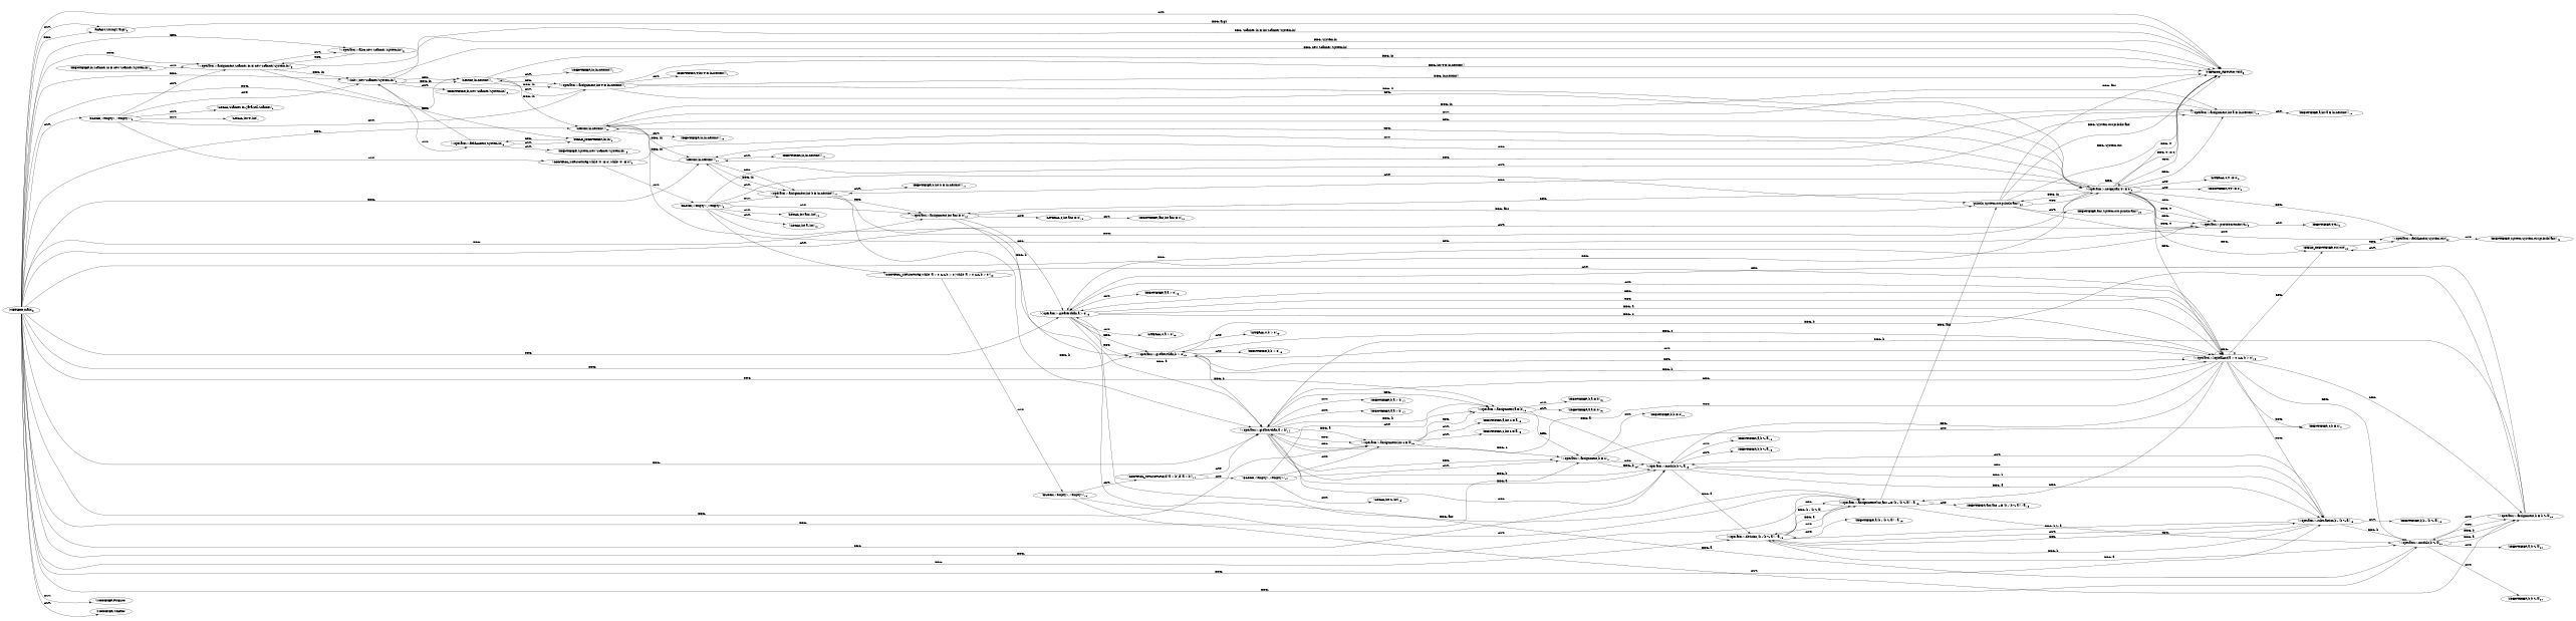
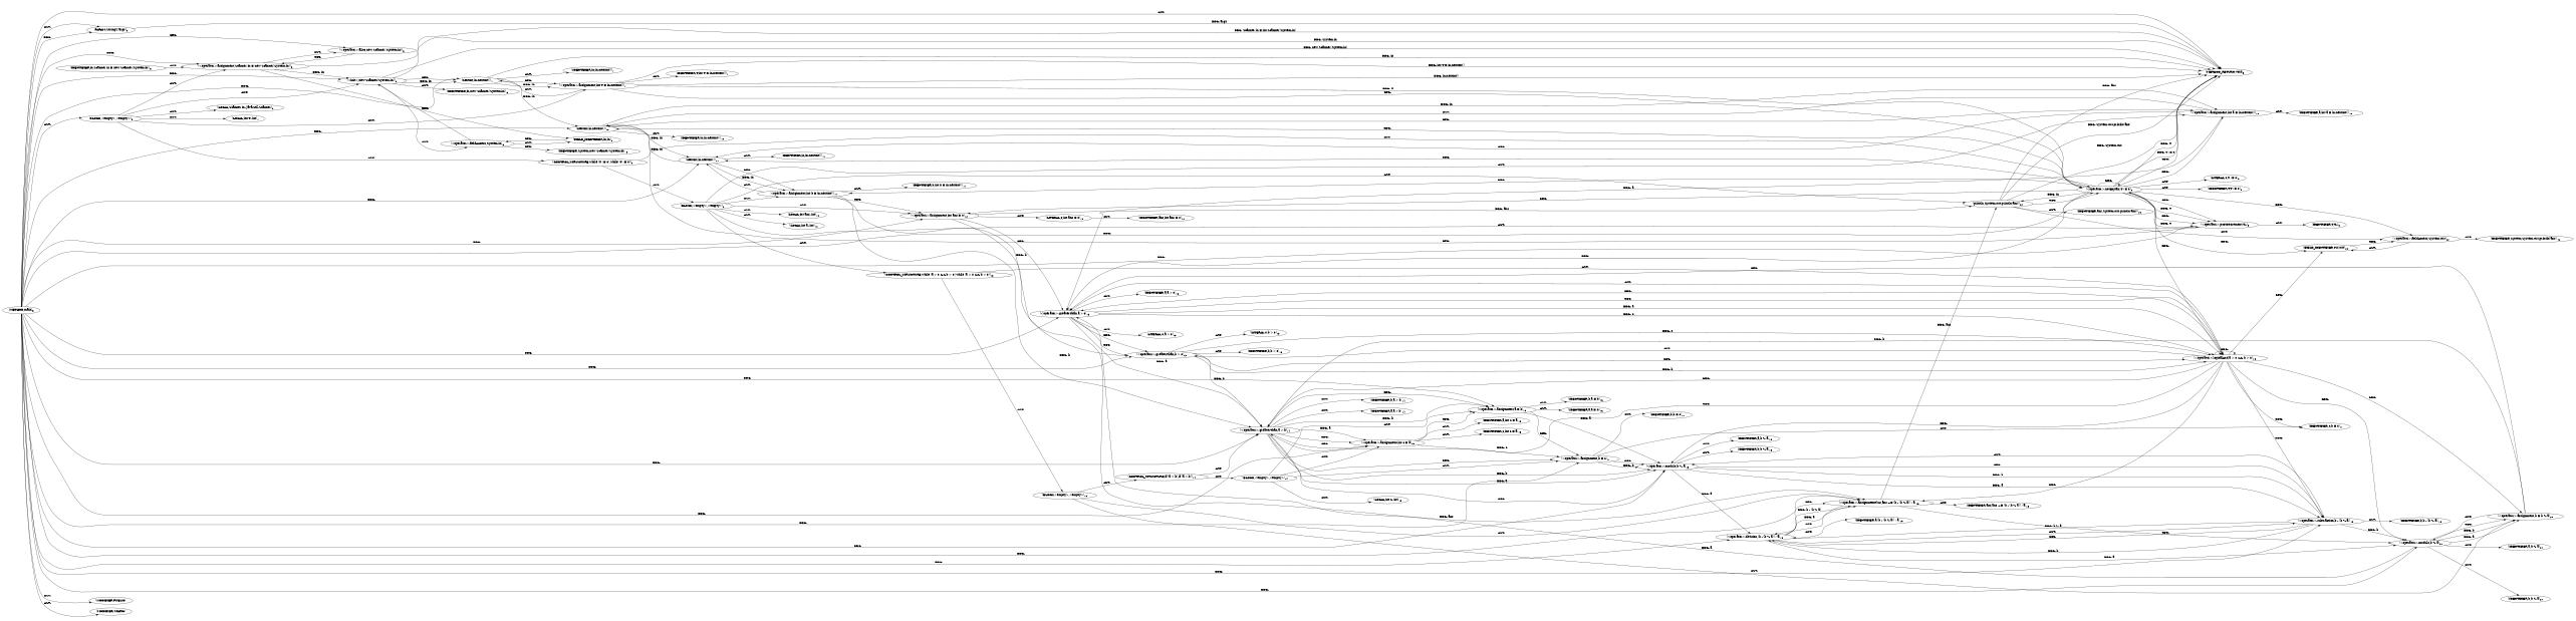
  digraph {
    rankdir=LR
    n1 [label=<(METHOD,main)<SUB>5</SUB>>]
    n2 [label=<(PARAM,String[] args)<SUB>5</SUB>>]
    n3 [label=<(BLOCK,&lt;empty&gt;,&lt;empty&gt;)<SUB>5</SUB>>]
    n4 [label=<(&lt;operator&gt;.assignment,Scanner in = new Scanner(System.in))<SUB>6</SUB>>]
    n5 [label=<(&lt;operator&gt;.alloc,new Scanner(System.in))<SUB>6</SUB>>]
    n6 [label=<(&lt;init&gt;,new Scanner(System.in))<SUB>6</SUB>>]
    n7 [label=<(nextInt,in.nextInt())<SUB>7</SUB>>]
    n8 [label=<(&lt;operator&gt;.notEquals,T != 0)<SUB>8</SUB>>]
    n9 [label=<(&lt;operator&gt;.postDecrement,T--)<SUB>9</SUB>>]
    n10 [label=<(nextInt,in.nextInt())<SUB>10</SUB>>]
    n11 [label=<(nextInt,in.nextInt())<SUB>11</SUB>>]
    n12 [label=<(&lt;operator&gt;.assignment,int ans = 0)<SUB>12</SUB>>]
    n13 [label=<(&lt;operator&gt;.greaterThan,a &gt; 0)<SUB>13</SUB>>]
    n14 [label=<(&lt;operator&gt;.greaterThan,b &gt; 0)<SUB>13</SUB>>]
    n15 [label=<(&lt;operator&gt;.greaterThan,a &gt; b)<SUB>14</SUB>>]
    n16 [label=<(&lt;operator&gt;.assignment,int c = a)<SUB>15</SUB>>]
    n17 [label=<(&lt;operator&gt;.assignment,a = b)<SUB>16</SUB>>]
    n18 [label=<(&lt;operator&gt;.assignment,b = c)<SUB>17</SUB>>]
    n19 [label=<(&lt;operator&gt;.assignmentPlus,ans += (b - (b % a)) / a)<SUB>19</SUB>>]
    n20 [label=<(&lt;operator&gt;.division,(b - (b % a)) / a)<SUB>19</SUB>>]
    n21 [label=<(&lt;operator&gt;.subtraction,b - (b % a))<SUB>19</SUB>>]
    n22 [label=<(&lt;operator&gt;.modulo,b % a)<SUB>19</SUB>>]
    n23 [label=<(&lt;operator&gt;.modulo,b % a)<SUB>20</SUB>>]
    n24 [label=<(MODIFIER,PUBLIC)>]
    n25 [label=<(MODIFIER,STATIC)>]
    n26 [label=<(METHOD_RETURN,void)<SUB>5</SUB>>]
    n27 [label=<(LOCAL,Scanner in: java.util.Scanner)<SUB>6</SUB>>]
    n28 [label=<(LOCAL,int T: int)<SUB>7</SUB>>]
    n29 [label=<(&lt;operator&gt;.assignment,int T = in.nextInt())<SUB>7</SUB>>]
    n30 [label=<(CONTROL_STRUCTURE,while (T != 0),while (T != 0))<SUB>8</SUB>>]
    n31 [label=<(FIELD_IDENTIFIER,in,in)<SUB>6</SUB>>]
    n32 [label=<(IDENTIFIER,in,new Scanner(System.in))<SUB>6</SUB>>]
    n33 [label=<(&lt;operator&gt;.fieldAccess,System.in)<SUB>6</SUB>>]
    n34 [label=<(IDENTIFIER,in,in.nextInt())<SUB>7</SUB>>]
    n35 [label=<(println,System.out.println(ans))<SUB>22</SUB>>]
    n36 [label=<(IDENTIFIER,T,T != 0)<SUB>8</SUB>>]
    n37 [label=<(LITERAL,0,T != 0)<SUB>8</SUB>>]
    n38 [label=<(&lt;operator&gt;.assignment,int a = in.nextInt())<SUB>10</SUB>>]
    n39 [label=<(&lt;operator&gt;.assignment,int b = in.nextInt())<SUB>11</SUB>>]
    n40 [label=<(&lt;operator&gt;.logicalAnd,a &gt; 0 &amp;&amp; b &gt; 0)<SUB>13</SUB>>]
    n41 [label=<(&lt;operator&gt;.fieldAccess,System.out)<SUB>22</SUB>>]
    n42 [label=<(FIELD_IDENTIFIER,out,out)<SUB>22</SUB>>]
    n43 [label=<(IDENTIFIER,T,T--)<SUB>9</SUB>>]
    n44 [label=<(IDENTIFIER,in,in.nextInt())<SUB>10</SUB>>]
    n45 [label=<(IDENTIFIER,in,in.nextInt())<SUB>11</SUB>>]
    n46 [label=<(LITERAL,0,int ans = 0)<SUB>12</SUB>>]
    n47 [label=<(IDENTIFIER,a,a &gt; 0)<SUB>13</SUB>>]
    n48 [label=<(LITERAL,0,a &gt; 0)<SUB>13</SUB>>]
    n49 [label=<(IDENTIFIER,b,b &gt; 0)<SUB>13</SUB>>]
    n50 [label=<(LITERAL,0,b &gt; 0)<SUB>13</SUB>>]
    n51 [label=<(IDENTIFIER,a,a &gt; b)<SUB>14</SUB>>]
    n52 [label=<(IDENTIFIER,b,a &gt; b)<SUB>14</SUB>>]
    n53 [label=<(IDENTIFIER,c,int c = a)<SUB>15</SUB>>]
    n54 [label=<(IDENTIFIER,a,int c = a)<SUB>15</SUB>>]
    n55 [label=<(IDENTIFIER,a,a = b)<SUB>16</SUB>>]
    n56 [label=<(IDENTIFIER,b,a = b)<SUB>16</SUB>>]
    n57 [label=<(IDENTIFIER,b,b = c)<SUB>17</SUB>>]
    n58 [label=<(IDENTIFIER,c,b = c)<SUB>17</SUB>>]
    n59 [label=<(IDENTIFIER,ans,ans += (b - (b % a)) / a)<SUB>19</SUB>>]
    n60 [label=<(IDENTIFIER,a,(b - (b % a)) / a)<SUB>19</SUB>>]
    n61 [label=<(IDENTIFIER,b,b - (b % a))<SUB>19</SUB>>]
    n62 [label=<(IDENTIFIER,b,b % a)<SUB>19</SUB>>]
    n63 [label=<(IDENTIFIER,a,b % a)<SUB>19</SUB>>]
    n64 [label=<(&lt;operator&gt;.assignment,b = b % a)<SUB>20</SUB>>]
    n65 [label=<(IDENTIFIER,b,b % a)<SUB>20</SUB>>]
    n66 [label=<(IDENTIFIER,a,b % a)<SUB>20</SUB>>]
    n67 [label=<(IDENTIFIER,ans,System.out.println(ans))<SUB>22</SUB>>]
    n68 [label=<(IDENTIFIER,T,int T = in.nextInt())<SUB>7</SUB>>]
    n69 [label=<(BLOCK,&lt;empty&gt;,&lt;empty&gt;)<SUB>8</SUB>>]
    n70 [label=<(IDENTIFIER,in,Scanner in = new Scanner(System.in))<SUB>6</SUB>>]
    n71 [label=<(IDENTIFIER,System,new Scanner(System.in))<SUB>6</SUB>>]
    n72 [label=<(LOCAL,int a: int)<SUB>10</SUB>>]
    n73 [label=<(LOCAL,int ans: int)<SUB>12</SUB>>]
    n74 [label=<(CONTROL_STRUCTURE,while (a &gt; 0 &amp;&amp; b &gt; 0),while (a &gt; 0 &amp;&amp; b &gt; 0))<SUB>13</SUB>>]
    n75 [label=<(IDENTIFIER,a,int a = in.nextInt())<SUB>10</SUB>>]
    n76 [label=<(IDENTIFIER,b,int b = in.nextInt())<SUB>11</SUB>>]
    n77 [label=<(IDENTIFIER,System,System.out.println(ans))<SUB>22</SUB>>]
    n78 [label=<(BLOCK,&lt;empty&gt;,&lt;empty&gt;)<SUB>13</SUB>>]
    n79 [label=<(IDENTIFIER,ans,int ans = 0)<SUB>12</SUB>>]
    n80 [label=<(CONTROL_STRUCTURE,if (a &gt; b),if (a &gt; b))<SUB>14</SUB>>]
    n81 [label=<(BLOCK,&lt;empty&gt;,&lt;empty&gt;)<SUB>14</SUB>>]
    n82 [label=<(LOCAL,int c: int)<SUB>15</SUB>>]
    n1 -> n2 [label="AST: "]
    n1 -> n2 [label="DDG: "]
    n1 -> n3 [label="AST: "]
    n1 -> n4 [label="DDG: "]
    n1 -> n5 [label="CFG: "]
    n1 -> n6 [label="DDG: "]
    n1 -> n7 [label="DDG: "]
    n1 -> n8 [label="DDG: "]
    n1 -> n9 [label="DDG: "]
    n1 -> n10 [label="DDG: "]
    n1 -> n11 [label="DDG: "]
    n1 -> n12 [label="DDG: "]
    n1 -> n13 [label="DDG: "]
    n1 -> n14 [label="DDG: "]
    n1 -> n15 [label="DDG: "]
    n1 -> n16 [label="DDG: "]
    n1 -> n17 [label="DDG: "]
    n1 -> n18 [label="DDG: "]
    n1 -> n19 [label="DDG: "]
    n1 -> n20 [label="DDG: "]
    n1 -> n21 [label="DDG: "]
    n1 -> n22 [label="DDG: "]
    n1 -> n23 [label="DDG: "]
    n1 -> n24 [label="AST: "]
    n1 -> n25 [label="AST: "]
    n1 -> n26 [label="AST: "]
    n2 -> n26 [label="DDG: args"]
    n3 -> n4 [label="AST: "]
    n3 -> n6 [label="AST: "]
    n3 -> n27 [label="AST: "]
    n3 -> n28 [label="AST: "]
    n3 -> n29 [label="AST: "]
    n3 -> n30 [label="AST: "]
    n4 -> n5 [label="AST: "]
    n4 -> n6 [label="DDG: in"]
    n4 -> n26 [label="DDG: Scanner in = int Scanner(System.in)"]
    n4 -> n31 [label="CFG: "]
    n5 -> n4 [label="CFG: "]
    n6 -> n7 [label="CFG: "]
    n6 -> n7 [label="DDG: in"]
    n6 -> n26 [label="DDG: System.in"]
    n6 -> n26 [label="DDG: new Scanner(System.in)"]
    n6 -> n32 [label="AST: "]
    n6 -> n33 [label="AST: "]
    n7 -> n10 [label="DDG: in"]
    n7 -> n26 [label="DDG: in"]
    n7 -> n29 [label="CFG: "]
    n7 -> n29 [label="DDG: in"]
    n7 -> n34 [label="AST: "]
    n8 -> n8 [label="CDG: "]
    n8 -> n9 [label="CFG: "]
    n8 -> n9 [label="DDG: T"]
    n8 -> n9 [label="CDG: "]
    n8 -> n10 [label="CDG: "]
    n8 -> n11 [label="CDG: "]
    n8 -> n12 [label="CDG: "]
    n8 -> n13 [label="CDG: "]
    n8 -> n26 [label="CFG: "]
    n8 -> n26 [label="DDG: T"]
    n8 -> n26 [label="DDG: T != 0"]
    n8 -> n35 [label="DDG: in"]
    n8 -> n36 [label="AST: "]
    n8 -> n37 [label="AST: "]
    n8 -> n38 [label="CDG: "]
    n8 -> n39 [label="CDG: "]
    n8 -> n40 [label="CDG: "]
    n8 -> n41 [label="CDG: "]
    n8 -> n42 [label="CDG: "]
    n9 -> n8 [label="DDG: T"]
    n9 -> n10 [label="CFG: "]
    n9 -> n43 [label="AST: "]
    n10 -> n11 [label="DDG: in"]
    n10 -> n38 [label="CFG: "]
    n10 -> n38 [label="DDG: in"]
    n10 -> n44 [label="AST: "]
    n11 -> n10 [label="DDG: in"]
    n11 -> n39 [label="CFG: "]
    n11 -> n39 [label="DDG: in"]
    n11 -> n45 [label="AST: "]
    n12 -> n13 [label="CFG: "]
    n12 -> n19 [label="DDG: ans"]
    n12 -> n35 [label="DDG: ans"]
    n12 -> n46 [label="AST: "]
    n13 -> n14 [label="CFG: "]
    n13 -> n14 [label="CDG: "]
    n13 -> n15 [label="DDG: a"]
    n13 -> n40 [label="CFG: "]
    n13 -> n40 [label="DDG: a"]
    n13 -> n40 [label="DDG: 0"]
    n13 -> n47 [label="AST: "]
    n13 -> n48 [label="AST: "]
    n14 -> n15 [label="DDG: b"]
    n14 -> n40 [label="CFG: "]
    n14 -> n40 [label="DDG: b"]
    n14 -> n40 [label="DDG: 0"]
    n14 -> n49 [label="AST: "]
    n14 -> n50 [label="AST: "]
    n15 -> n16 [label="CFG: "]
    n15 -> n16 [label="DDG: a"]
    n15 -> n16 [label="CDG: "]
    n15 -> n17 [label="DDG: b"]
    n15 -> n17 [label="CDG: "]
    n15 -> n18 [label="CDG: "]
    n15 -> n22 [label="CFG: "]
    n15 -> n22 [label="DDG: b"]
    n15 -> n22 [label="DDG: a"]
    n15 -> n51 [label="AST: "]
    n15 -> n52 [label="AST: "]
    n16 -> n17 [label="CFG: "]
    n16 -> n18 [label="DDG: c"]
    n16 -> n53 [label="AST: "]
    n16 -> n54 [label="AST: "]
    n17 -> n18 [label="CFG: "]
    n17 -> n22 [label="DDG: a"]
    n17 -> n55 [label="AST: "]
    n17 -> n56 [label="AST: "]
    n18 -> n22 [label="CFG: "]
    n18 -> n22 [label="DDG: b"]
    n18 -> n57 [label="AST: "]
    n18 -> n58 [label="AST: "]
    n19 -> n20 [label="AST: "]
    n19 -> n23 [label="CFG: "]
    n19 -> n35 [label="DDG: ans"]
    n19 -> n59 [label="AST: "]
    n20 -> n19 [label="CFG: "]
    n20 -> n19 [label="DDG: b - (b % a)"]
    n20 -> n19 [label="DDG: a"]
    n20 -> n21 [label="AST: "]
    n20 -> n23 [label="DDG: a"]
    n20 -> n60 [label="AST: "]
    n21 -> n20 [label="CFG: "]
    n21 -> n20 [label="DDG: b"]
    n21 -> n20 [label="DDG: b % a"]
    n21 -> n22 [label="AST: "]
    n21 -> n23 [label="DDG: b"]
    n21 -> n61 [label="AST: "]
    n22 -> n20 [label="DDG: a"]
    n22 -> n21 [label="CFG: "]
    n22 -> n21 [label="DDG: b"]
    n22 -> n21 [label="DDG: a"]
    n22 -> n62 [label="AST: "]
    n22 -> n63 [label="AST: "]
    n23 -> n13 [label="DDG: a"]
    n23 -> n64 [label="CFG: "]
    n23 -> n64 [label="DDG: b"]
    n23 -> n64 [label="DDG: a"]
    n23 -> n65 [label="AST: "]
    n23 -> n66 [label="AST: "]
    n29 -> n7 [label="AST: "]
    n29 -> n8 [label="CFG: "]
    n29 -> n8 [label="DDG: T"]
    n29 -> n26 [label="DDG: in.nextInt()"]
    n29 -> n26 [label="DDG: int T = in.nextInt()"]
    n29 -> n68 [label="AST: "]
    n30 -> n8 [label="AST: "]
    n30 -> n69 [label="AST: "]
    n31 -> n33 [label="CFG: "]
    n33 -> n6 [label="CFG: "]
    n33 -> n31 [label="AST: "]
-   n33 -> n71 [label="AST: "]
+   n33 -> n71 [label="CFG: "]
    n35 -> n8 [label="CFG: "]
    n35 -> n26 [label="DDG: System.out"]
    n35 -> n26 [label="DDG: ans"]
    n35 -> n26 [label="DDG: System.out.println(ans)"]
    n35 -> n41 [label="AST: "]
    n35 -> n67 [label="AST: "]
    n38 -> n10 [label="AST: "]
    n38 -> n11 [label="CFG: "]
+   n38 -> n13 [label="DDG: a"]
    n38 -> n75 [label="AST: "]
    n39 -> n11 [label="AST: "]
    n39 -> n12 [label="CFG: "]
    n39 -> n14 [label="DDG: b"]
    n39 -> n15 [label="DDG: b"]
    n39 -> n76 [label="AST: "]
    n40 -> n13 [label="AST: "]
    n40 -> n13 [label="CDG: "]
    n40 -> n14 [label="AST: "]
    n40 -> n15 [label="CFG: "]
    n40 -> n15 [label="CDG: "]
    n40 -> n19 [label="CDG: "]
    n40 -> n21 [label="CDG: "]
    n40 -> n22 [label="CDG: "]
    n40 -> n23 [label="CDG: "]
    n40 -> n40 [label="CDG: "]
    n40 -> n42 [label="CFG: "]
    n40 -> n58 [label="CDG: "]
    n40 -> n64 [label="CDG: "]
    n41 -> n42 [label="AST: "]
    n41 -> n77 [label="AST: "]
    n42 -> n41 [label="CFG: "]
    n46 -> n79 [label="AST: "]
    n64 -> n13 [label="CFG: "]
-   n64 -> n14 [label="DDG: b"]
    n64 -> n15 [label="DDG: b"]
    n64 -> n23 [label="AST: "]
    n69 -> n9 [label="AST: "]
    n69 -> n12 [label="AST: "]
    n69 -> n35 [label="AST: "]
    n69 -> n38 [label="AST: "]
    n69 -> n39 [label="AST: "]
    n69 -> n72 [label="AST: "]
    n69 -> n73 [label="AST: "]
    n69 -> n74 [label="AST: "]
    n70 -> n4 [label="AST: "]
    n74 -> n40 [label="AST: "]
    n74 -> n78 [label="AST: "]
    n78 -> n19 [label="AST: "]
    n78 -> n64 [label="AST: "]
    n78 -> n80 [label="AST: "]
    n80 -> n15 [label="AST: "]
    n80 -> n81 [label="AST: "]
    n81 -> n16 [label="AST: "]
    n81 -> n17 [label="AST: "]
    n81 -> n18 [label="AST: "]
    n81 -> n82 [label="AST: "]
  }
